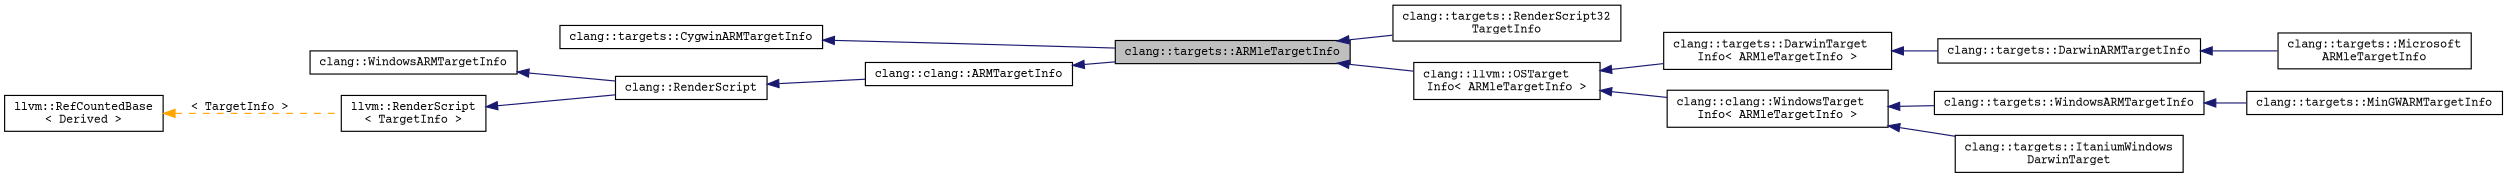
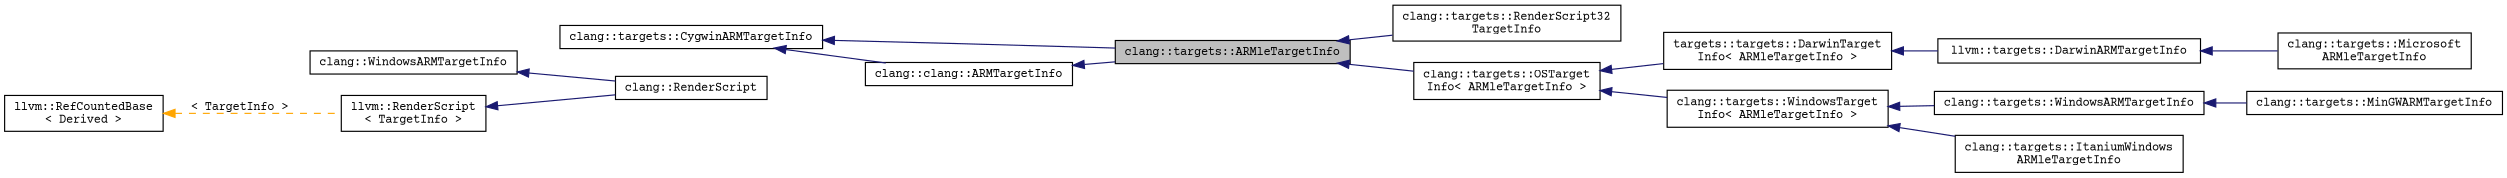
  digraph {
    fontname="Courier Prime"
    rankdir=LR
    node [color=black fontname="Courier Prime" fontsize=10 shape=record]
    edge [color=midnightblue dir=back fontname="Courier Prime" fontsize=10 labelfontname=Helvetica labelfontsize=10 style=solid]
    n1 [fillcolor=grey75 fontcolor=black height=0.2 label="clang::targets::ARMleTargetInfo" style=filled width=0.4]
    n2 [height=0.2 label="clang::targets::RenderScript32\lTargetInfo" width=0.4]
-   n3 [height=0.2 label="clang::llvm::OSTarget\lInfo\< ARMleTargetInfo \>" width=0.4]
+   n3 [height=0.2 label="clang::targets::OSTarget\lInfo\< ARMleTargetInfo \>" width=0.4]
    n4 [height=0.2 label="clang::targets::CygwinARMTargetInfo" width=0.4]
-   n5 [height=0.2 label="clang::targets::DarwinTarget\lInfo\< ARMleTargetInfo \>" width=0.4]
-   n6 [height=0.2 label="clang::clang::WindowsTarget\lInfo\< ARMleTargetInfo \>" width=0.4]
+   n5 [height=0.2 label="targets::targets::DarwinTarget\lInfo\< ARMleTargetInfo \>" width=0.4]
+   n6 [height=0.2 label="clang::targets::WindowsTarget\lInfo\< ARMleTargetInfo \>" width=0.4]
    n7 [height=0.2 label="clang::clang::ARMTargetInfo" width=0.4]
    n8 [height=0.2 label="clang::RenderScript" width=0.4]
    n9 [height=0.2 label="clang::WindowsARMTargetInfo" width=0.4]
    n10 [height=0.2 label="llvm::RenderScript\l\< TargetInfo \>" width=0.4]
    n11 [height=0.2 label="llvm::RefCountedBase\l\< Derived \>" width=0.4]
-   n12 [height=0.2 label="clang::targets::DarwinARMTargetInfo" width=0.4]
+   n12 [height=0.2 label="llvm::targets::DarwinARMTargetInfo" width=0.4]
    n13 [height=0.2 label="clang::targets::WindowsARMTargetInfo" width=0.4]
-   n14 [height=0.2 label="clang::targets::ItaniumWindows\lDarwinTarget" width=0.4]
+   n14 [height=0.2 label="clang::targets::ItaniumWindows\lARMleTargetInfo" width=0.4]
    n15 [height=0.2 label="clang::targets::Microsoft\lARMleTargetInfo" width=0.4]
    n16 [height=0.2 label="clang::targets::MinGWARMTargetInfo" width=0.4]
    n1 -> n2
    n1 -> n3
    n3 -> n5
    n3 -> n6
    n4 -> n1
    n5 -> n12
    n6 -> n13
    n6 -> n14
    n7 -> n1
-   n8 -> n7
+   n4 -> n7
    n9 -> n8
    n10 -> n8
    n11 -> n10 [color=orange label=" \< TargetInfo \>" style=dashed]
    n12 -> n15
    n13 -> n16
  }
